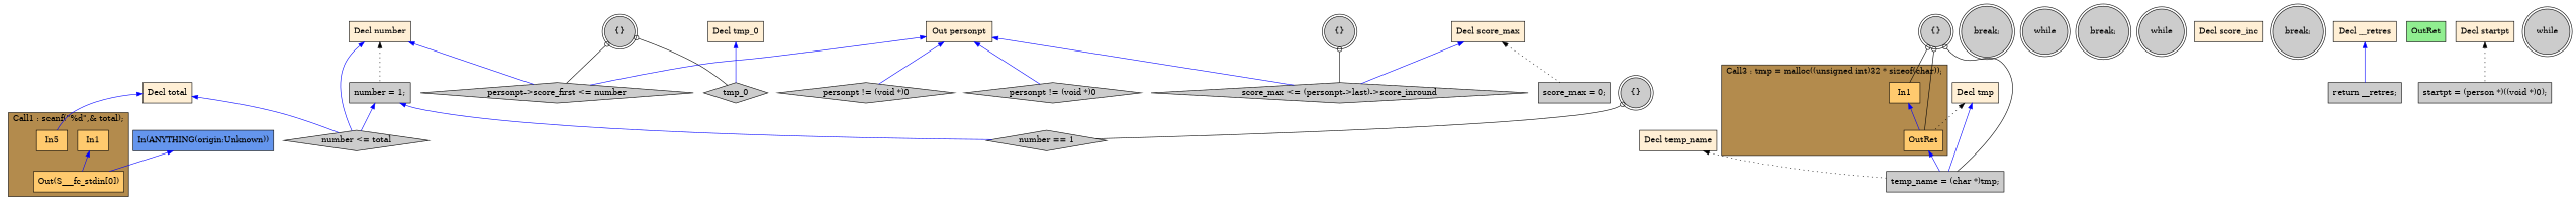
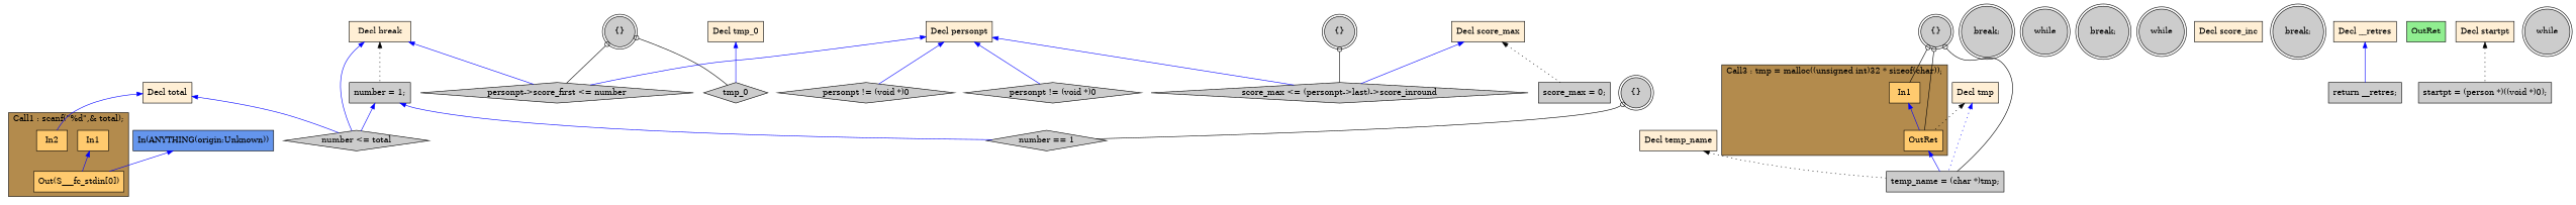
  digraph {
    rankdir=TB
    node [fillcolor="#CCCCCC" shape=box style=filled]
    edge [color="#0000FF" dir=back]
    n1 [fillcolor="#FFCA6E" label=In1]
-   n2 [fillcolor="#FFCA6E" label=In5]
+   n2 [fillcolor="#FFCA6E" label=In2]
    n3 [fillcolor="#FFCA6E" label="Out(S___fc_stdin[0])"]
    n4 [fillcolor="#FFCA6E" label=In1]
    n5 [fillcolor="#FFCA6E" label=OutRet]
    n6 [label="temp_name = (char *)tmp;"]
    n7 [label="break;" shape=doublecircle]
    n8 [label=while shape=doublecircle]
    n9 [label="personpt != (void *)0" shape=diamond]
    n10 [label="{}" shape=doublecircle]
    n11 [label="score_max <= (personpt->last)->score_inround" shape=diamond]
    n12 [label="break;" shape=doublecircle]
    n13 [label=while shape=doublecircle]
-   n14 [fillcolor="#FFEFD5" label="Decl number"]
+   n14 [fillcolor="#FFEFD5" label="Decl break"]
    n15 [label="personpt->score_first <= number" shape=diamond]
    n16 [label="number = 1;"]
    n17 [label="number <= total" shape=diamond]
    n18 [label="number == 1" shape=diamond]
    n19 [label="personpt != (void *)0" shape=diamond]
    n20 [fillcolor="#FFEFD5" label="Decl total"]
    n21 [label="{}" shape=doublecircle]
    n22 [label=tmp_0 shape=diamond]
    n23 [fillcolor="#FFEFD5" label="Decl temp_name"]
    n24 [fillcolor="#FFEFD5" label="Decl tmp"]
    n25 [fillcolor="#FFEFD5" label="Decl score_inc"]
    n26 [label="break;" shape=doublecircle]
    n27 [fillcolor="#FFEFD5" label="Decl score_max"]
    n28 [label="score_max = 0;"]
    n29 [label="return __retres;"]
-   n30 [fillcolor="#FFEFD5" label="Out personpt"]
+   n30 [fillcolor="#FFEFD5" label="Decl personpt"]
    n31 [fillcolor="#90EE90" label=OutRet]
    n32 [fillcolor="#FFEFD5" label="Decl startpt"]
    n33 [label="startpt = (person *)((void *)0);"]
    n34 [fillcolor="#6495ED" label="In(ANYTHING(origin:Unknown))"]
    n35 [fillcolor="#FFEFD5" label="Decl tmp_0"]
    n36 [fillcolor="#FFEFD5" label="Decl __retres"]
    n37 [label="{}" shape=doublecircle]
    n38 [label=while shape=doublecircle]
    n39 [label="{}" shape=doublecircle]
    subgraph cluster_1 {
      fillcolor="#B38B4D"
      label="Call1 : scanf(\"%d\",& total);"
      style=filled
      n1
      n2
      n3
    }
    subgraph cluster_2 {
      fillcolor="#B38B4D"
      label="Call3 : tmp = malloc((unsigned int)32 * sizeof(char));"
      style=filled
      n4
      n5
    }
    n1 -> n3
    n4 -> n5
    n5 -> n6
    n10 -> n11 [arrowtail=odot color="#000000"]
    n14 -> n15
    n14 -> n16 [color="#000000" style=dotted]
    n14 -> n17
    n16 -> n17
    n16 -> n18
    n20 -> n2
    n20 -> n17
    n21 -> n15 [arrowtail=odot color="#000000"]
    n21 -> n22 [arrowtail=odot color="#000000"]
    n23 -> n6 [color="#000000" style=dotted]
    n24 -> n5 [color="#000000" style=dotted]
-   n24 -> n6
+   n24 -> n6 [style=dotted]
    n27 -> n11
    n27 -> n28 [color="#000000" style=dotted]
    n30 -> n9
    n30 -> n11
    n30 -> n15
    n30 -> n19
    n32 -> n33 [color="#000000" style=dotted]
    n34 -> n3
    n35 -> n22
    n36 -> n29
    n37 -> n4 [arrowtail=odot color="#000000"]
    n37 -> n5 [arrowtail=odot color="#000000"]
    n37 -> n6 [arrowtail=odot color="#000000"]
    n39 -> n18 [arrowtail=odot color="#000000"]
  }
